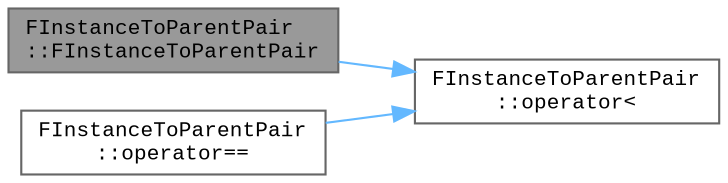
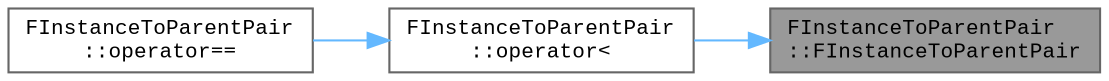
  digraph {
    fontname="Liberation Mono"
    rankdir=RL
    node [color=grey40 fillcolor=white fontname="Liberation Mono" fontsize=10 shape=box style=filled]
    edge [color=steelblue1 dir=back fontname="Liberation Mono" fontsize=10 labelfontname=Helvetica labelfontsize=10 style=solid]
    n1 [color=gray40 fillcolor=grey60 fontcolor=black height=0.2 label="FInstanceToParentPair\l::FInstanceToParentPair" width=0.4]
    n2 [height=0.2 label="FInstanceToParentPair\l::operator\<" width=0.4]
    n3 [height=0.2 label="FInstanceToParentPair\l::operator==" width=0.4]
-   n2 -> n1
+   n1 -> n2
    n2 -> n3
  }
